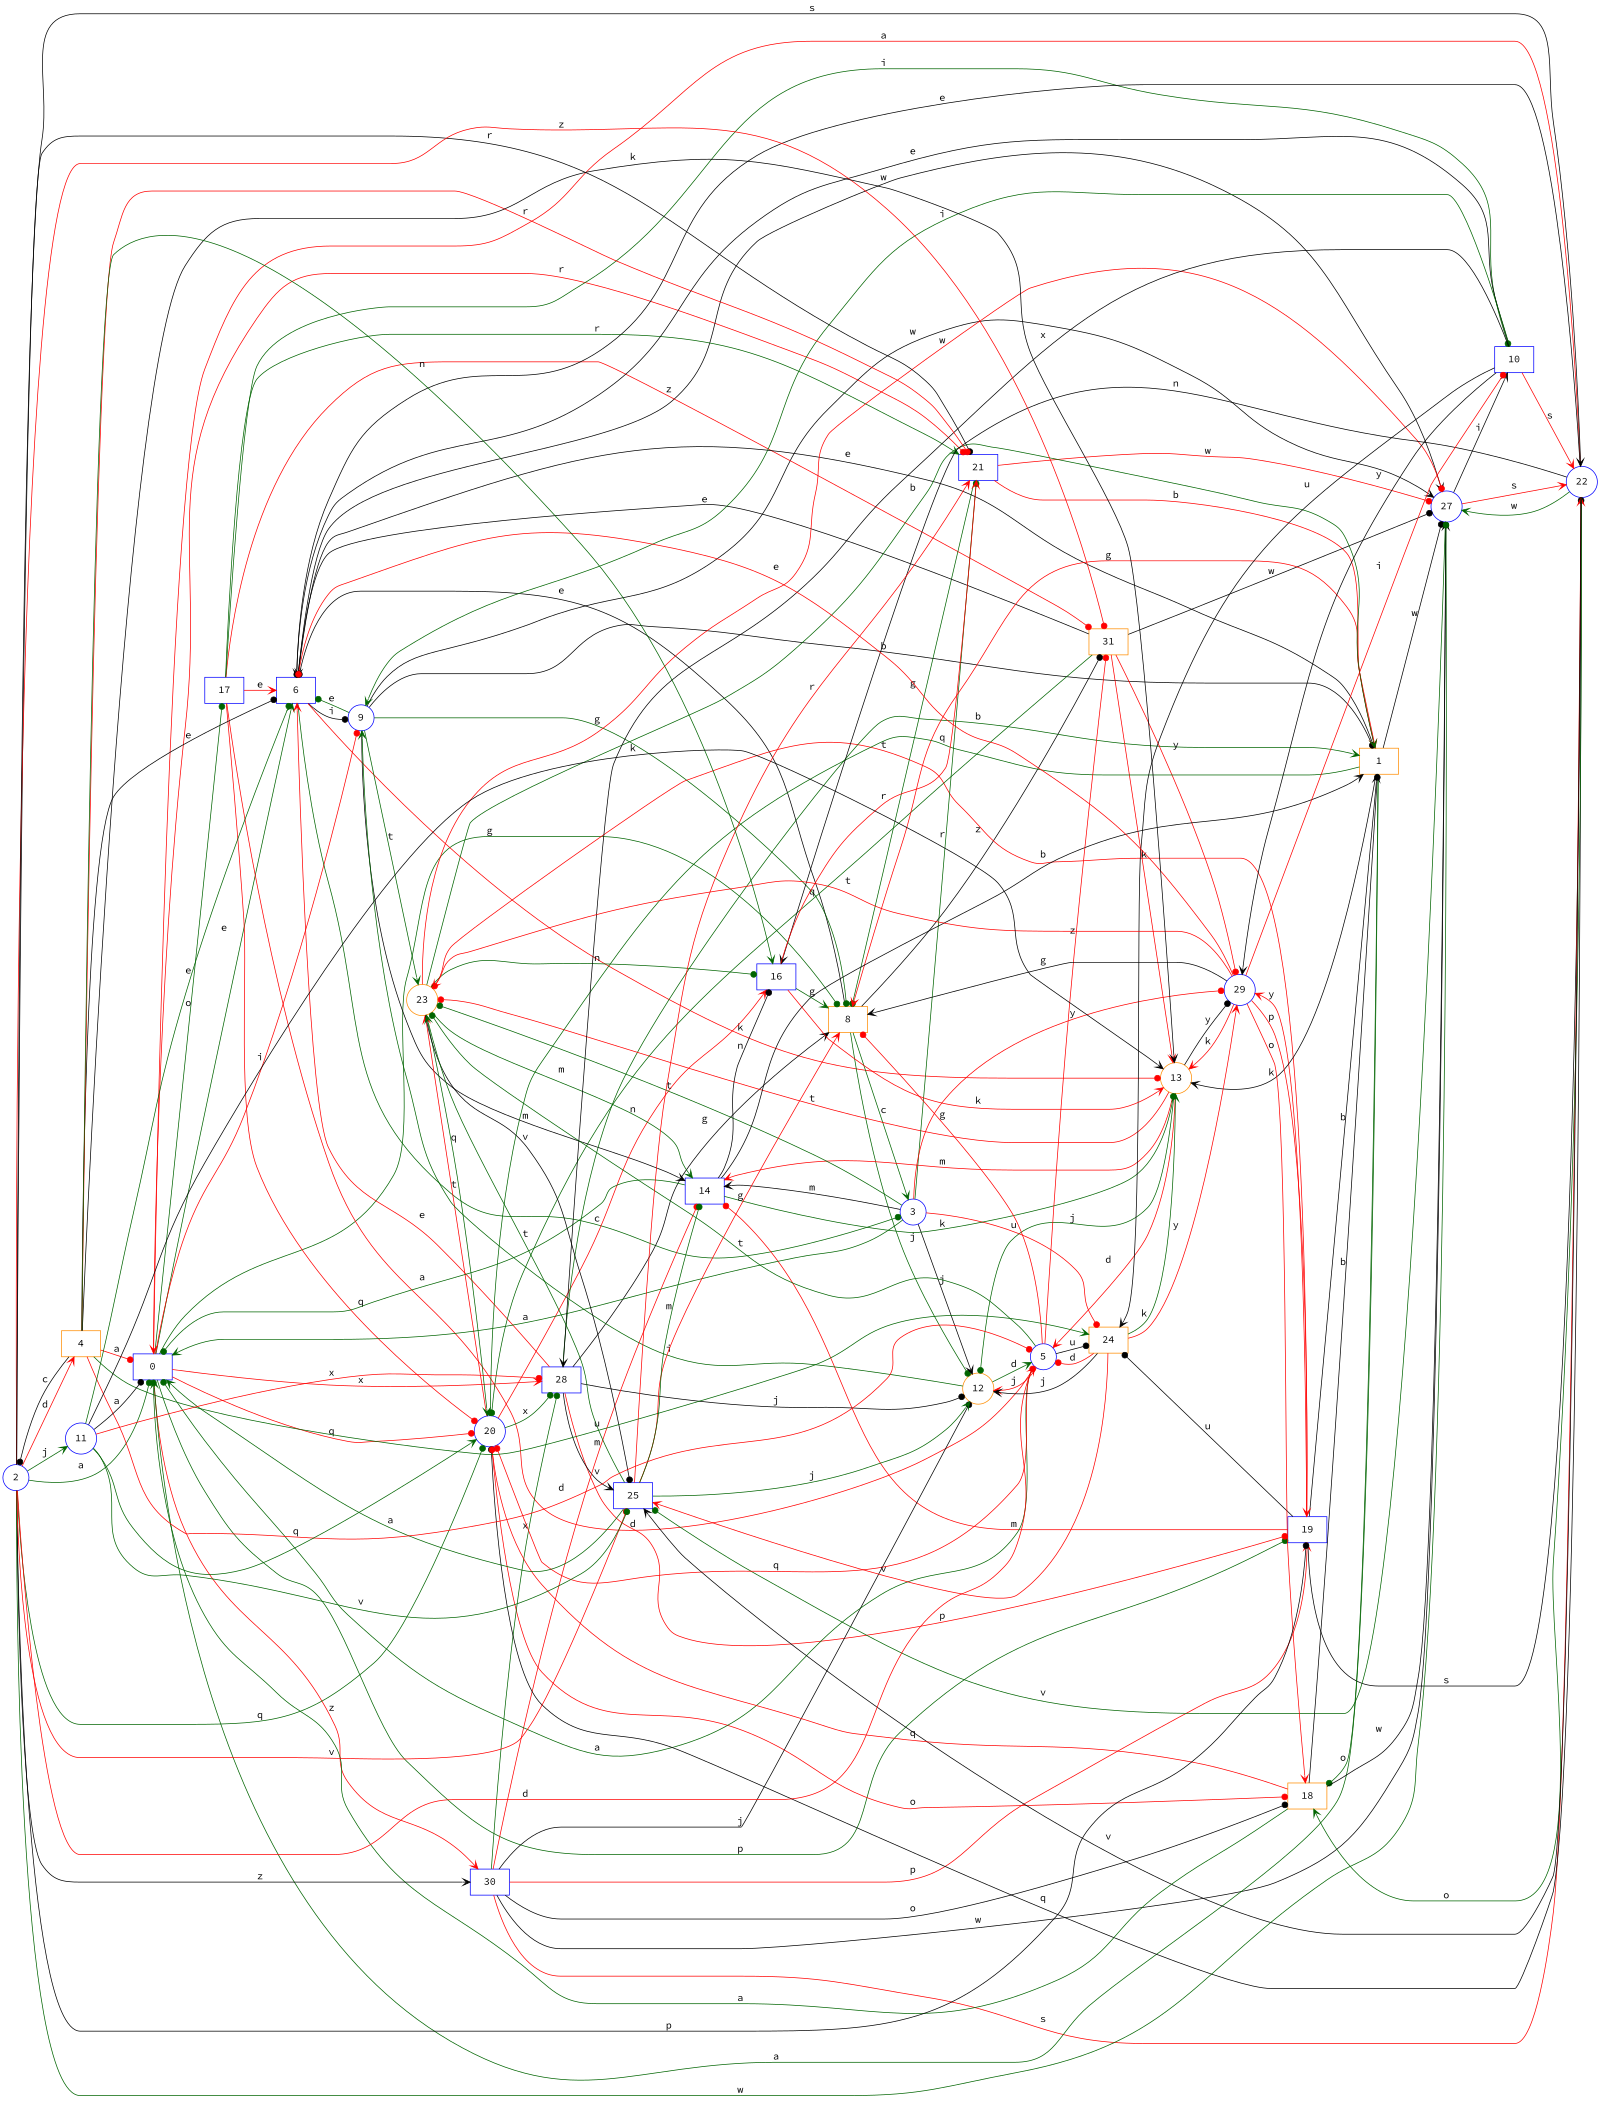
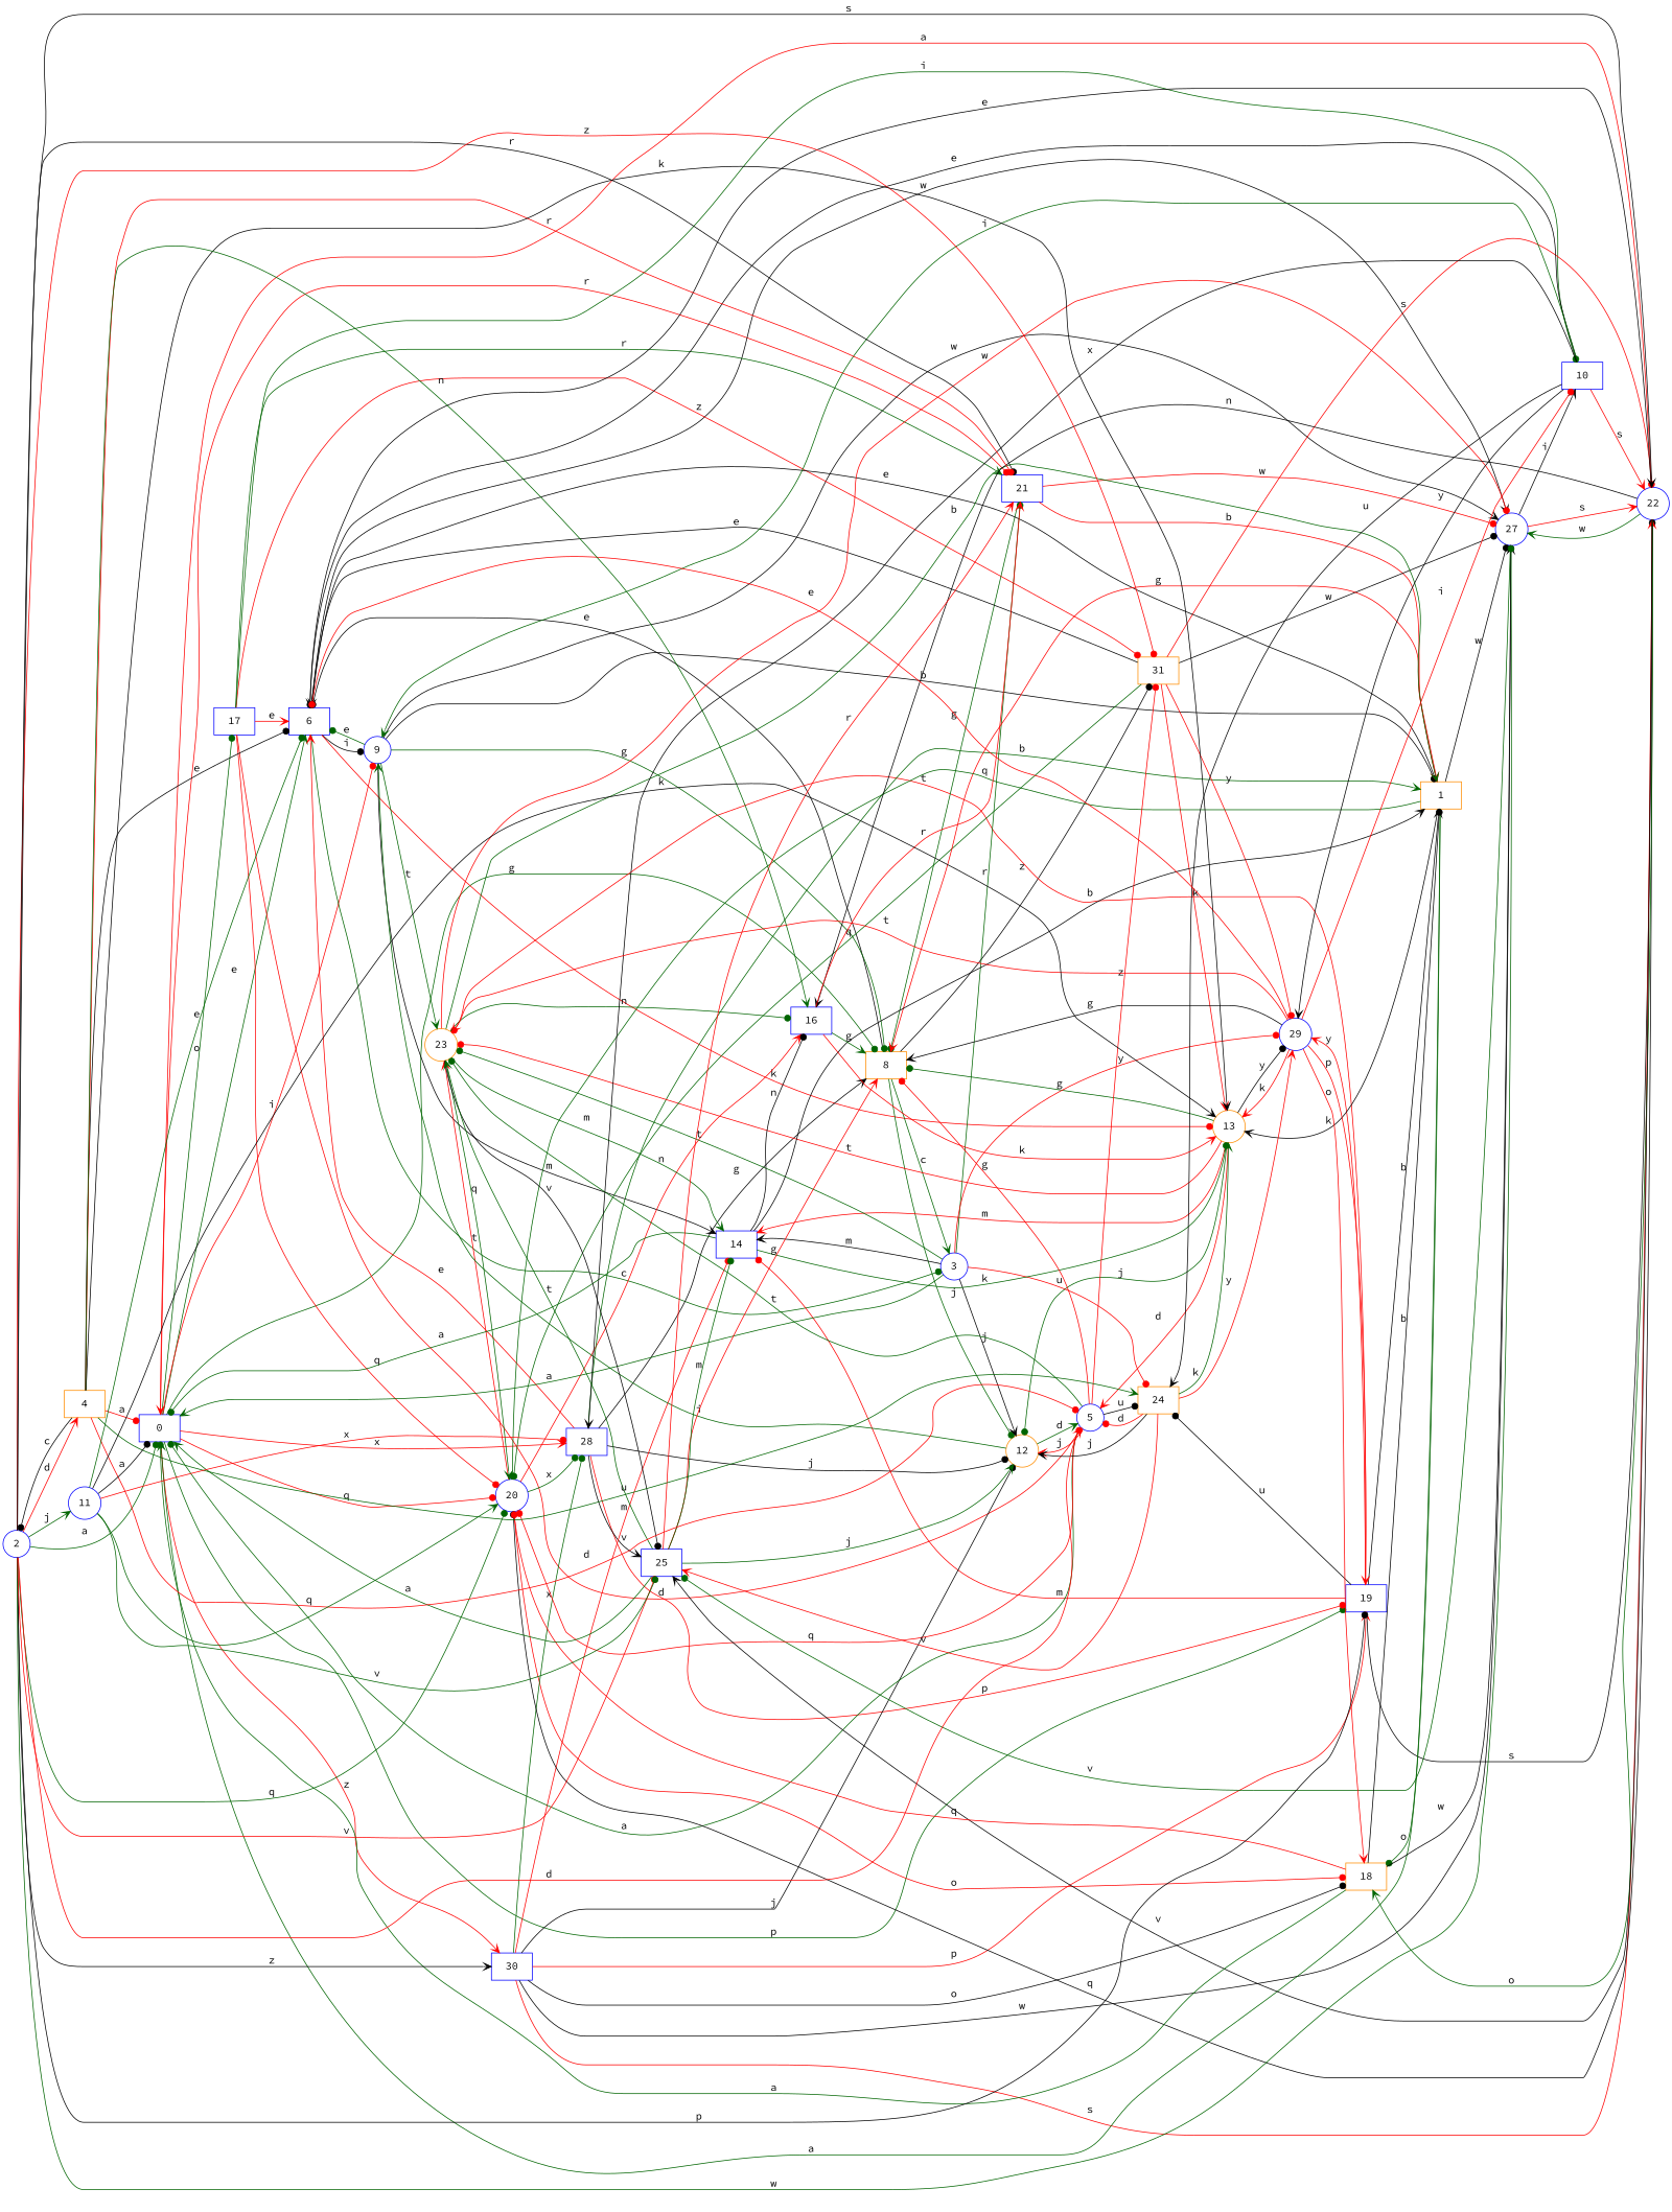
  strict digraph {
    fontname="Source Code Pro"
    rankdir=LR
    node [color=blue fontname="Source Code Pro" shape=box]
    edge [arrowhead=dot color=red fontname="Source Code Pro"]
    0
    6
    8 [color=darkorange]
    9 [shape=circle]
    17
    19
    20 [shape=circle]
    21
    28
    30
    13 [color=darkorange shape=circle]
    27 [shape=circle]
    3 [shape=circle]
    31 [color=darkorange]
    12 [color=darkorange shape=circle]
    1 [color=darkorange]
    14
    23 [color=darkorange shape=circle]
    5 [shape=circle]
    10
    22 [shape=circle]
    24 [color=darkorange]
    29 [shape=circle]
    18 [color=darkorange]
    16
    25
    2 [shape=circle]
    4 [color=darkorange]
    11 [shape=circle]
    0 -> 6 [arrowhead=vee color=darkgreen label=e]
    0 -> 8 [color=darkgreen label=g]
    0 -> 9 [label=i]
    0 -> 17 [color=darkgreen label=o]
    0 -> 19 [color=darkgreen label=p]
    0 -> 20 [label=q]
    0 -> 21 [label=r]
    0 -> 28 [arrowhead=vee label=x]
    0 -> 30 [arrowhead=vee label=z]
    6 -> 9 [color=black label=i]
    6 -> 13 [label=k]
    6 -> 27 [arrowhead=vee color=black label=w]
    6 -> 3 [color=darkgreen label=c]
    8 -> 6 [color=black label=e]
    8 -> 3 [arrowhead=vee color=darkgreen label=c]
    8 -> 31 [color=black label=z]
    8 -> 12 [color=darkgreen label=j]
    9 -> 6 [color=darkgreen label=e]
    9 -> 8 [color=darkgreen label=g]
    9 -> 27 [arrowhead=vee color=black label=w]
    9 -> 1 [color=black label=b]
    9 -> 14 [arrowhead=vee color=black label=m]
    9 -> 23 [arrowhead=vee color=darkgreen label=t]
    17 -> 6 [arrowhead=vee label=e]
    17 -> 20 [label=q]
    17 -> 21 [arrowhead=vee color=darkgreen label=r]
    17 -> 31 [label=z]
    17 -> 5 [arrowhead=vee label=d]
    17 -> 10 [color=darkgreen label=i]
    19 -> 1 [arrowhead=vee color=black label=b]
    19 -> 14 [label=m]
    19 -> 23 [label=t]
    19 -> 22 [color=black label=s]
    19 -> 24 [color=black label=u]
    19 -> 29 [arrowhead=vee label=y]
    20 -> 28 [color=darkgreen label=x]
    20 -> 23 [arrowhead=vee label=t]
    20 -> 18 [label=o]
    20 -> 16 [arrowhead=vee label=n]
    21 -> 8 [color=darkgreen label=g]
    21 -> 27 [label=w]
    21 -> 1 [arrowhead=vee label=b]
    28 -> 6 [arrowhead=vee label=e]
    28 -> 8 [arrowhead=vee color=black label=g]
    28 -> 19 [label=p]
    28 -> 12 [color=black label=j]
    28 -> 1 [arrowhead=vee color=darkgreen label=b]
    28 -> 25 [arrowhead=vee color=black label=v]
    30 -> 19 [arrowhead=vee label=p]
    30 -> 28 [color=darkgreen label=x]
    30 -> 27 [arrowhead=vee color=black label=w]
    30 -> 12 [color=black label=j]
    30 -> 14 [label=m]
    30 -> 22 [arrowhead=vee label=s]
    30 -> 18 [color=black label=o]
+   13 -> 8 [color=darkgreen label=g]
    13 -> 12 [color=darkgreen label=j]
    13 -> 14 [arrowhead=vee label=m]
    13 -> 23 [label=t]
    13 -> 5 [arrowhead=vee label=d]
    13 -> 29 [color=black label=y]
    27 -> 10 [arrowhead=vee color=black label=i]
    27 -> 22 [arrowhead=vee label=s]
    27 -> 25 [color=darkgreen label=v]
    3 -> 0 [arrowhead=vee color=darkgreen label=a]
    3 -> 21 [color=darkgreen label=r]
    3 -> 12 [arrowhead=vee color=black label=j]
    3 -> 14 [arrowhead=vee color=black label=m]
    3 -> 23 [color=darkgreen label=t]
    3 -> 24 [label=u]
    3 -> 29 [label=y]
    31 -> 6 [arrowhead=vee color=black label=e]
    31 -> 20 [color=darkgreen label=q]
    31 -> 13 [arrowhead=vee label=k]
    31 -> 27 [color=black label=w]
+   31 -> 22 [label=s]
    31 -> 29 [label=y]
    12 -> 9 [arrowhead=vee color=darkgreen label=i]
    12 -> 5 [arrowhead=vee color=darkgreen label=d]
    1 -> 0 [arrowhead=vee color=darkgreen label=a]
    1 -> 6 [color=black label=e]
    1 -> 8 [arrowhead=vee label=g]
    1 -> 20 [color=darkgreen label=q]
    1 -> 13 [arrowhead=vee color=black label=k]
    1 -> 27 [color=black label=w]
    1 -> 18 [color=darkgreen label=o]
    14 -> 0 [color=darkgreen label=a]
    14 -> 13 [color=darkgreen label=k]
    14 -> 1 [arrowhead=vee color=black label=b]
    14 -> 16 [color=black label=n]
    23 -> 20 [arrowhead=vee color=darkgreen label=q]
    23 -> 27 [label=w]
    23 -> 1 [arrowhead=vee color=darkgreen label=b]
    23 -> 14 [arrowhead=vee color=darkgreen label=m]
    23 -> 16 [color=darkgreen label=n]
    23 -> 25 [color=black label=v]
    5 -> 0 [color=darkgreen label=a]
    5 -> 8 [label=g]
    5 -> 20 [label=q]
    5 -> 31 [label=z]
    5 -> 12 [arrowhead=vee label=j]
    5 -> 23 [color=darkgreen label=t]
    5 -> 24 [color=black label=u]
    10 -> 6 [color=black label=e]
    10 -> 9 [arrowhead=vee color=darkgreen label=i]
    10 -> 28 [arrowhead=vee color=black label=x]
    10 -> 22 [arrowhead=vee label=s]
    10 -> 24 [arrowhead=vee color=black label=u]
    10 -> 29 [arrowhead=vee color=black label=y]
    22 -> 0 [arrowhead=vee label=a]
    22 -> 6 [arrowhead=vee color=black label=e]
    22 -> 20 [color=black label=q]
    22 -> 27 [arrowhead=vee color=darkgreen label=w]
    22 -> 18 [arrowhead=vee color=darkgreen label=o]
    22 -> 16 [arrowhead=vee color=black label=n]
    22 -> 25 [arrowhead=vee color=black label=v]
    24 -> 13 [arrowhead=vee color=darkgreen label=k]
    24 -> 12 [arrowhead=vee color=black label=j]
    24 -> 5 [label=d]
    24 -> 29 [arrowhead=vee label=y]
    24 -> 25 [arrowhead=vee label=v]
    29 -> 6 [label=e]
    29 -> 8 [arrowhead=vee color=black label=g]
    29 -> 19 [arrowhead=vee label=p]
    29 -> 13 [arrowhead=vee label=k]
    29 -> 23 [arrowhead=vee label=t]
    29 -> 10 [label=i]
    29 -> 18 [arrowhead=vee label=o]
    18 -> 0 [color=darkgreen label=a]
    18 -> 20 [label=q]
    18 -> 27 [color=black label=w]
    18 -> 1 [color=black label=b]
    16 -> 8 [arrowhead=vee color=darkgreen label=g]
    16 -> 21 [arrowhead=vee label=r]
    16 -> 13 [arrowhead=vee label=k]
    25 -> 0 [arrowhead=vee color=darkgreen label=a]
    25 -> 8 [arrowhead=vee label=g]
    25 -> 21 [arrowhead=vee label=r]
    25 -> 12 [arrowhead=vee color=darkgreen label=j]
    25 -> 14 [color=darkgreen label=m]
    25 -> 23 [arrowhead=vee color=darkgreen label=t]
    2 -> 0 [color=darkgreen label=a]
    2 -> 19 [color=black label=p]
    2 -> 20 [color=darkgreen label=q]
    2 -> 21 [color=black label=r]
    2 -> 30 [arrowhead=vee color=black label=z]
    2 -> 27 [color=darkgreen label=w]
    2 -> 31 [label=z]
    2 -> 5 [label=d]
    2 -> 22 [arrowhead=vee color=black label=s]
    2 -> 25 [label=v]
    2 -> 4 [arrowhead=vee label=d]
    2 -> 11 [arrowhead=vee color=darkgreen label=j]
    4 -> 0 [label=a]
    4 -> 6 [color=black label=e]
    4 -> 21 [label=r]
    4 -> 13 [arrowhead=vee color=black label=k]
    4 -> 5 [label=d]
    4 -> 24 [arrowhead=vee color=darkgreen label=u]
    4 -> 16 [arrowhead=vee color=darkgreen label=n]
    4 -> 2 [color=black label=c]
    11 -> 0 [color=black label=a]
    11 -> 6 [color=darkgreen label=e]
    11 -> 20 [arrowhead=vee color=darkgreen label=q]
    11 -> 28 [label=x]
    11 -> 13 [arrowhead=vee color=black label=k]
    11 -> 25 [color=darkgreen label=v]
  }
